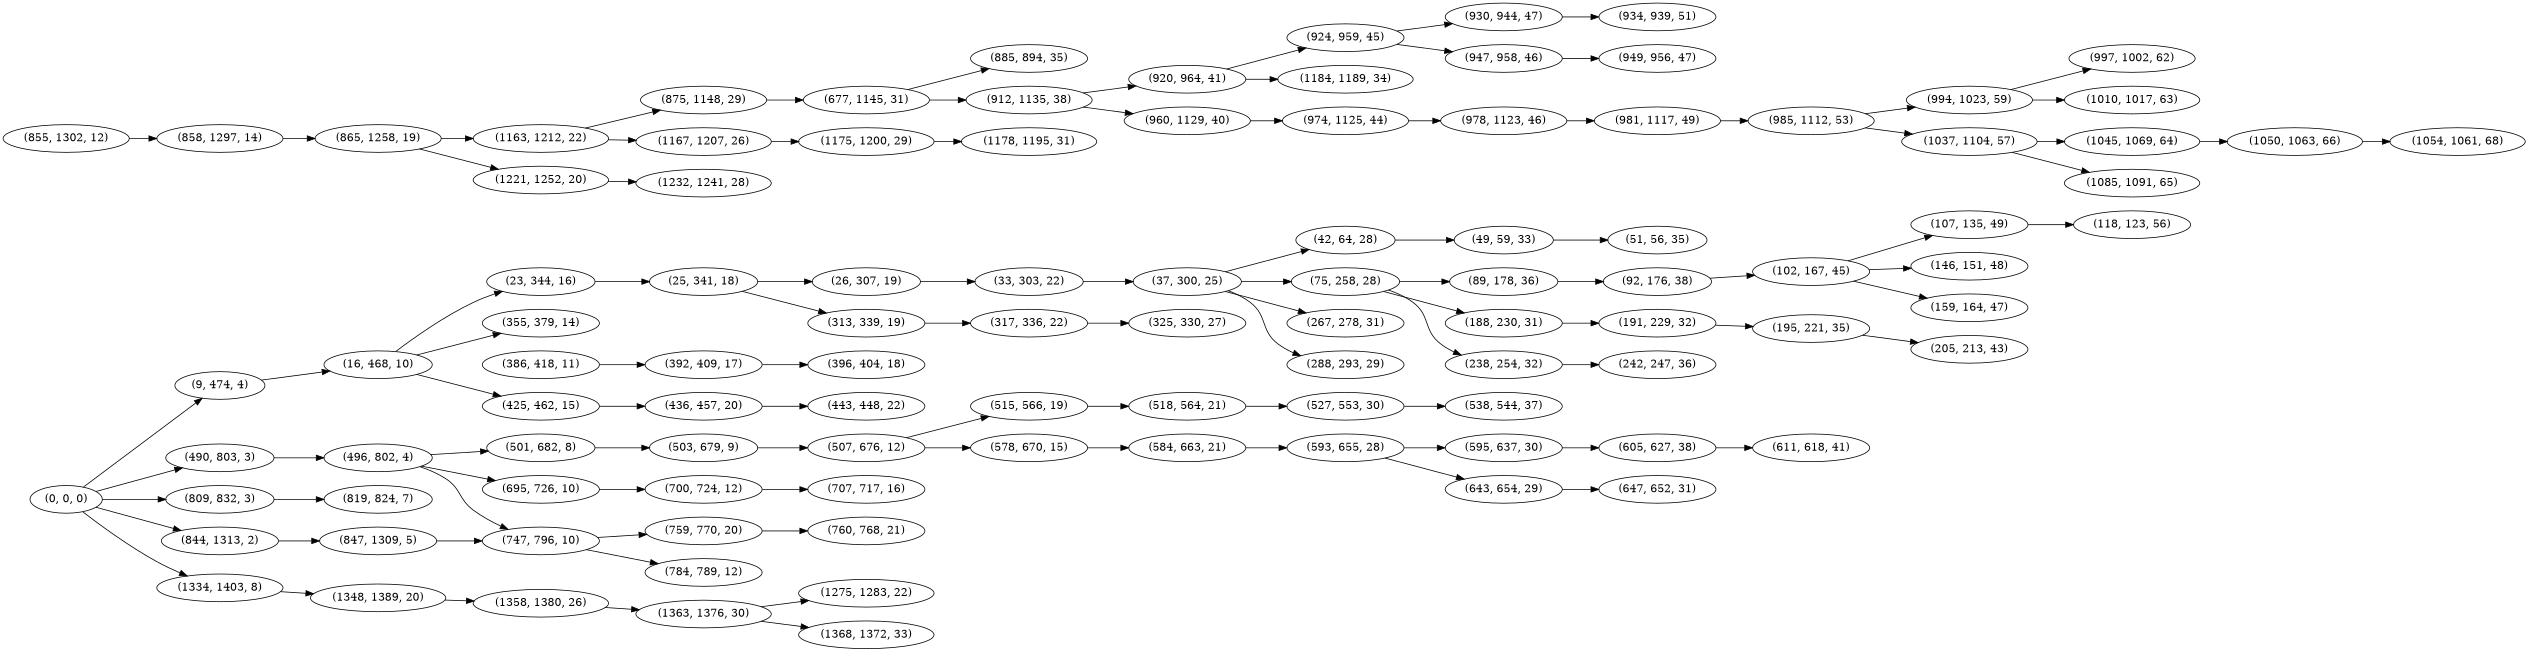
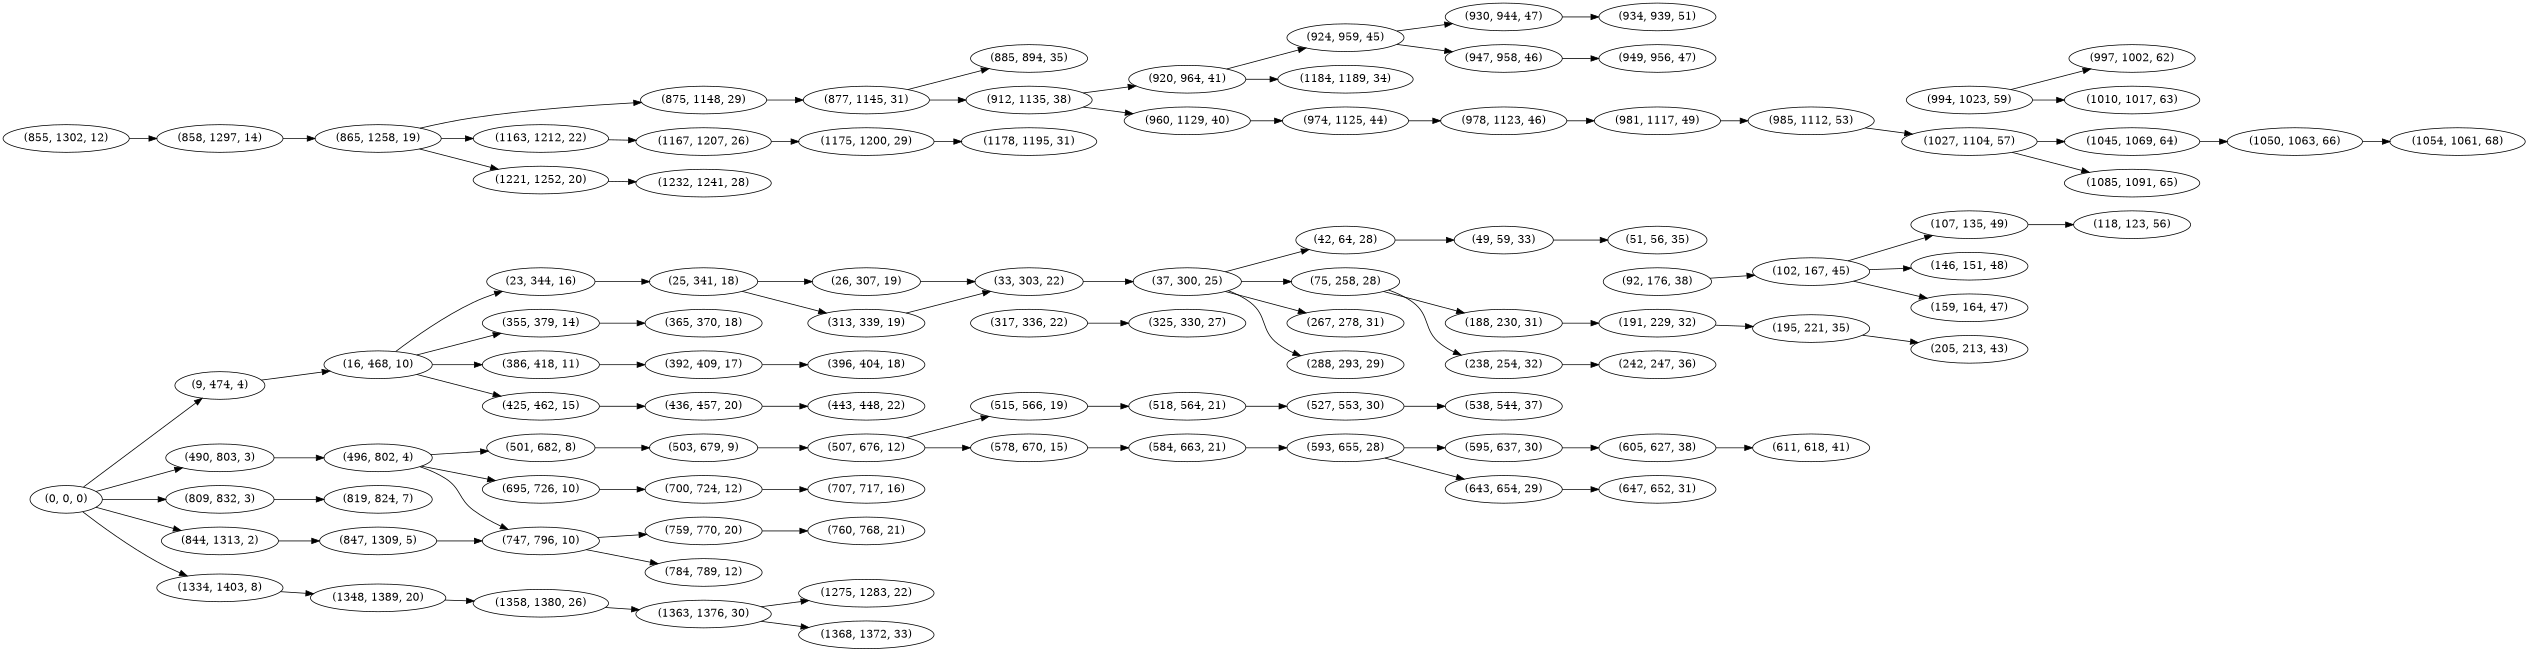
  digraph {
    rankdir=LR
    "(0, 0, 0)"
    "(9, 474, 4)"
    "(490, 803, 3)"
    "(809, 832, 3)"
    "(844, 1313, 2)"
    "(1334, 1403, 8)"
    "(16, 468, 10)"
    "(496, 802, 4)"
    "(819, 824, 7)"
    "(847, 1309, 5)"
    "(1348, 1389, 20)"
    "(23, 344, 16)"
    "(355, 379, 14)"
    "(386, 418, 11)"
    "(425, 462, 15)"
    "(25, 341, 18)"
+   "(365, 370, 18)"
    "(392, 409, 17)"
    "(436, 457, 20)"
    "(26, 307, 19)"
    "(313, 339, 19)"
    "(33, 303, 22)"
    "(317, 336, 22)"
    "(37, 300, 25)"
    "(42, 64, 28)"
    "(75, 258, 28)"
    "(267, 278, 31)"
    "(288, 293, 29)"
    "(49, 59, 33)"
-   "(89, 178, 36)"
    "(188, 230, 31)"
    "(238, 254, 32)"
    "(51, 56, 35)"
    "(92, 176, 38)"
    "(191, 229, 32)"
    "(242, 247, 36)"
    "(102, 167, 45)"
    "(107, 135, 49)"
    "(146, 151, 48)"
    "(159, 164, 47)"
    "(118, 123, 56)"
    "(195, 221, 35)"
    "(205, 213, 43)"
    "(325, 330, 27)"
    "(396, 404, 18)"
    "(443, 448, 22)"
    "(501, 682, 8)"
    "(695, 726, 10)"
    "(747, 796, 10)"
    "(503, 679, 9)"
    "(700, 724, 12)"
    "(759, 770, 20)"
    "(784, 789, 12)"
    "(507, 676, 12)"
    "(515, 566, 19)"
    "(578, 670, 15)"
    "(518, 564, 21)"
    "(584, 663, 21)"
    "(527, 553, 30)"
    "(538, 544, 37)"
    "(593, 655, 28)"
    "(595, 637, 30)"
    "(643, 654, 29)"
    "(605, 627, 38)"
    "(647, 652, 31)"
    "(611, 618, 41)"
    "(707, 717, 16)"
    "(760, 768, 21)"
    "(855, 1302, 12)"
    "(858, 1297, 14)"
    "(865, 1258, 19)"
    "(875, 1148, 29)"
    "(1163, 1212, 22)"
    "(1221, 1252, 20)"
-   "(877, 1145, 31)" [label="(677, 1145, 31)"]
+   "(877, 1145, 31)"
    "(1167, 1207, 26)"
    "(1232, 1241, 28)"
    "(885, 894, 35)"
    "(912, 1135, 38)"
    "(920, 964, 41)"
    n81 [label="(960, 1129, 40)"]
    "(924, 959, 45)"
    "(1184, 1189, 34)"
    "(974, 1125, 44)"
    "(930, 944, 47)"
    "(947, 958, 46)"
    "(934, 939, 51)"
    "(949, 956, 47)"
    "(978, 1123, 46)"
    "(981, 1117, 49)"
    "(985, 1112, 53)"
    "(994, 1023, 59)"
-   "(1037, 1104, 57)"
+   "(1037, 1104, 57)" [label="(1027, 1104, 57)"]
    "(997, 1002, 62)"
    "(1010, 1017, 63)"
    "(1045, 1069, 64)"
    "(1085, 1091, 65)"
    "(1050, 1063, 66)"
    "(1054, 1061, 68)"
    "(1175, 1200, 29)"
    "(1178, 1195, 31)"
    "(1358, 1380, 26)"
    "(1363, 1376, 30)"
    "(1275, 1283, 22)"
    "(1368, 1372, 33)"
    "(0, 0, 0)" -> "(9, 474, 4)"
    "(0, 0, 0)" -> "(490, 803, 3)"
    "(0, 0, 0)" -> "(809, 832, 3)"
    "(0, 0, 0)" -> "(844, 1313, 2)"
    "(0, 0, 0)" -> "(1334, 1403, 8)"
    "(9, 474, 4)" -> "(16, 468, 10)"
    "(490, 803, 3)" -> "(496, 802, 4)"
    "(809, 832, 3)" -> "(819, 824, 7)"
    "(844, 1313, 2)" -> "(847, 1309, 5)"
    "(1334, 1403, 8)" -> "(1348, 1389, 20)"
    "(16, 468, 10)" -> "(23, 344, 16)"
    "(16, 468, 10)" -> "(355, 379, 14)"
+   "(16, 468, 10)" -> "(386, 418, 11)"
    "(16, 468, 10)" -> "(425, 462, 15)"
    "(496, 802, 4)" -> "(501, 682, 8)"
    "(496, 802, 4)" -> "(695, 726, 10)"
    "(496, 802, 4)" -> "(747, 796, 10)"
    "(847, 1309, 5)" -> "(747, 796, 10)"
    "(1348, 1389, 20)" -> "(1358, 1380, 26)"
    "(23, 344, 16)" -> "(25, 341, 18)"
+   "(355, 379, 14)" -> "(365, 370, 18)"
    "(386, 418, 11)" -> "(392, 409, 17)"
    "(425, 462, 15)" -> "(436, 457, 20)"
    "(25, 341, 18)" -> "(26, 307, 19)"
    "(25, 341, 18)" -> "(313, 339, 19)"
    "(392, 409, 17)" -> "(396, 404, 18)"
    "(436, 457, 20)" -> "(443, 448, 22)"
    "(26, 307, 19)" -> "(33, 303, 22)"
-   "(313, 339, 19)" -> "(317, 336, 22)"
+   "(313, 339, 19)" -> "(33, 303, 22)"
    "(33, 303, 22)" -> "(37, 300, 25)"
    "(317, 336, 22)" -> "(325, 330, 27)"
    "(37, 300, 25)" -> "(42, 64, 28)"
    "(37, 300, 25)" -> "(75, 258, 28)"
    "(37, 300, 25)" -> "(267, 278, 31)"
    "(37, 300, 25)" -> "(288, 293, 29)"
    "(42, 64, 28)" -> "(49, 59, 33)"
-   "(75, 258, 28)" -> "(89, 178, 36)"
    "(75, 258, 28)" -> "(188, 230, 31)"
    "(75, 258, 28)" -> "(238, 254, 32)"
    "(49, 59, 33)" -> "(51, 56, 35)"
-   "(89, 178, 36)" -> "(92, 176, 38)"
    "(188, 230, 31)" -> "(191, 229, 32)"
    "(238, 254, 32)" -> "(242, 247, 36)"
    "(92, 176, 38)" -> "(102, 167, 45)"
    "(191, 229, 32)" -> "(195, 221, 35)"
    "(102, 167, 45)" -> "(107, 135, 49)"
    "(102, 167, 45)" -> "(146, 151, 48)"
    "(102, 167, 45)" -> "(159, 164, 47)"
    "(107, 135, 49)" -> "(118, 123, 56)"
    "(195, 221, 35)" -> "(205, 213, 43)"
    "(501, 682, 8)" -> "(503, 679, 9)"
    "(695, 726, 10)" -> "(700, 724, 12)"
    "(747, 796, 10)" -> "(759, 770, 20)"
    "(747, 796, 10)" -> "(784, 789, 12)"
    "(503, 679, 9)" -> "(507, 676, 12)"
    "(700, 724, 12)" -> "(707, 717, 16)"
    "(759, 770, 20)" -> "(760, 768, 21)"
    "(507, 676, 12)" -> "(515, 566, 19)"
    "(507, 676, 12)" -> "(578, 670, 15)"
    "(515, 566, 19)" -> "(518, 564, 21)"
    "(578, 670, 15)" -> "(584, 663, 21)"
    "(518, 564, 21)" -> "(527, 553, 30)"
    "(584, 663, 21)" -> "(593, 655, 28)"
    "(527, 553, 30)" -> "(538, 544, 37)"
    "(593, 655, 28)" -> "(595, 637, 30)"
    "(593, 655, 28)" -> "(643, 654, 29)"
    "(595, 637, 30)" -> "(605, 627, 38)"
    "(643, 654, 29)" -> "(647, 652, 31)"
    "(605, 627, 38)" -> "(611, 618, 41)"
    "(855, 1302, 12)" -> "(858, 1297, 14)"
    "(858, 1297, 14)" -> "(865, 1258, 19)"
-   "(1163, 1212, 22)" -> "(875, 1148, 29)"
+   "(865, 1258, 19)" -> "(875, 1148, 29)"
    "(865, 1258, 19)" -> "(1163, 1212, 22)"
    "(865, 1258, 19)" -> "(1221, 1252, 20)"
    "(875, 1148, 29)" -> "(877, 1145, 31)"
    "(1163, 1212, 22)" -> "(1167, 1207, 26)"
    "(1221, 1252, 20)" -> "(1232, 1241, 28)"
    "(877, 1145, 31)" -> "(885, 894, 35)"
    "(877, 1145, 31)" -> "(912, 1135, 38)"
    "(1167, 1207, 26)" -> "(1175, 1200, 29)"
    "(912, 1135, 38)" -> "(920, 964, 41)"
    "(912, 1135, 38)" -> n81
    "(920, 964, 41)" -> "(924, 959, 45)"
    "(920, 964, 41)" -> "(1184, 1189, 34)"
    n81 -> "(974, 1125, 44)"
    "(924, 959, 45)" -> "(930, 944, 47)"
    "(924, 959, 45)" -> "(947, 958, 46)"
    "(974, 1125, 44)" -> "(978, 1123, 46)"
    "(930, 944, 47)" -> "(934, 939, 51)"
    "(947, 958, 46)" -> "(949, 956, 47)"
    "(978, 1123, 46)" -> "(981, 1117, 49)"
    "(981, 1117, 49)" -> "(985, 1112, 53)"
-   "(985, 1112, 53)" -> "(994, 1023, 59)"
    "(985, 1112, 53)" -> "(1037, 1104, 57)"
    "(994, 1023, 59)" -> "(997, 1002, 62)"
    "(994, 1023, 59)" -> "(1010, 1017, 63)"
    "(1037, 1104, 57)" -> "(1045, 1069, 64)"
    "(1037, 1104, 57)" -> "(1085, 1091, 65)"
    "(1045, 1069, 64)" -> "(1050, 1063, 66)"
    "(1050, 1063, 66)" -> "(1054, 1061, 68)"
    "(1175, 1200, 29)" -> "(1178, 1195, 31)"
    "(1358, 1380, 26)" -> "(1363, 1376, 30)"
    "(1363, 1376, 30)" -> "(1275, 1283, 22)"
    "(1363, 1376, 30)" -> "(1368, 1372, 33)"
  }
